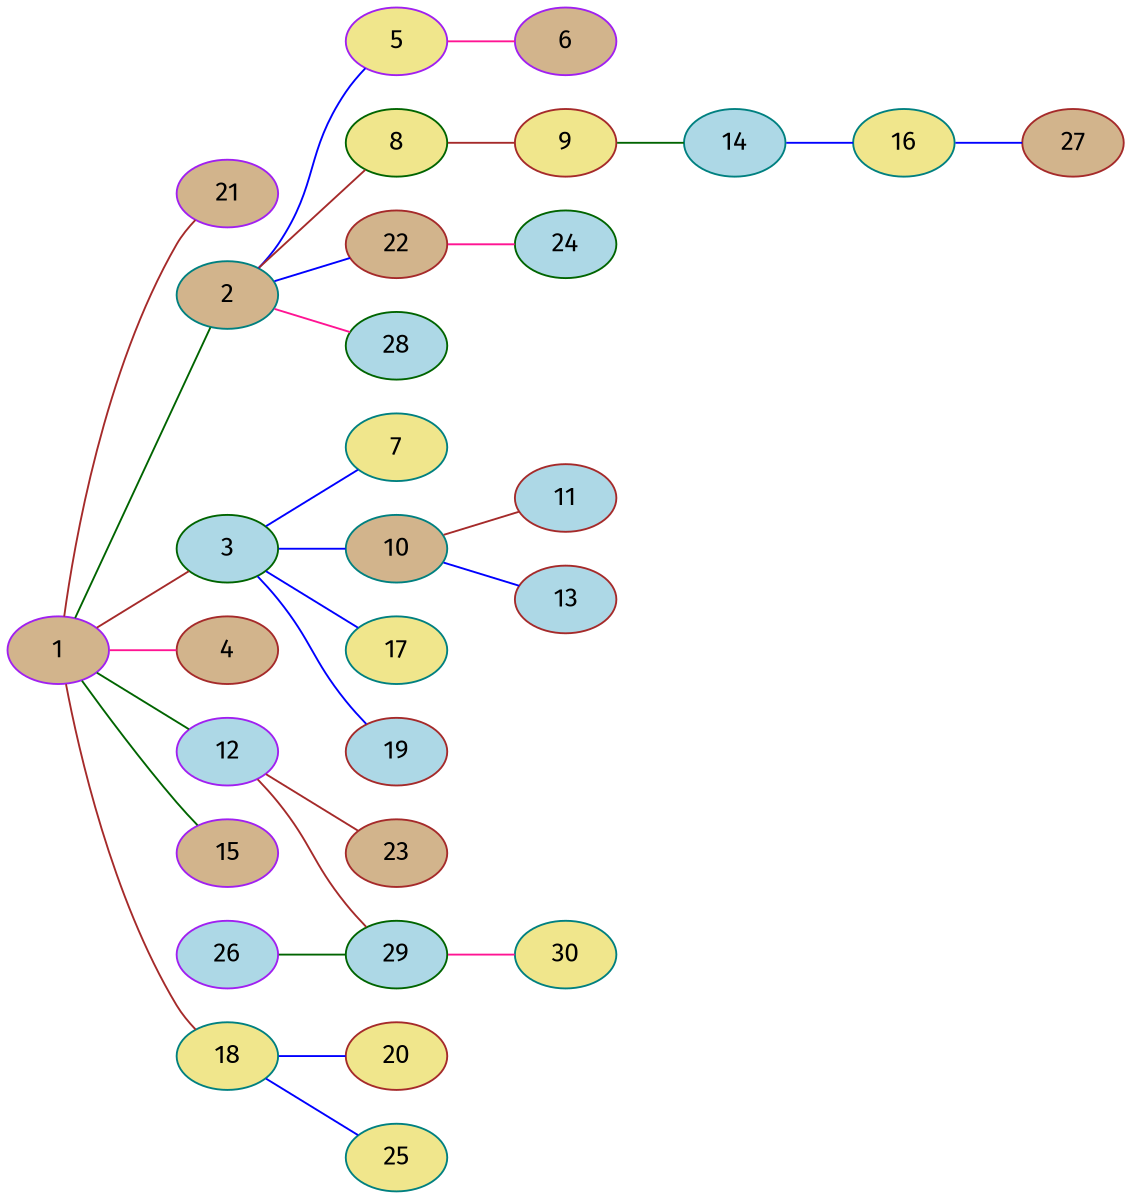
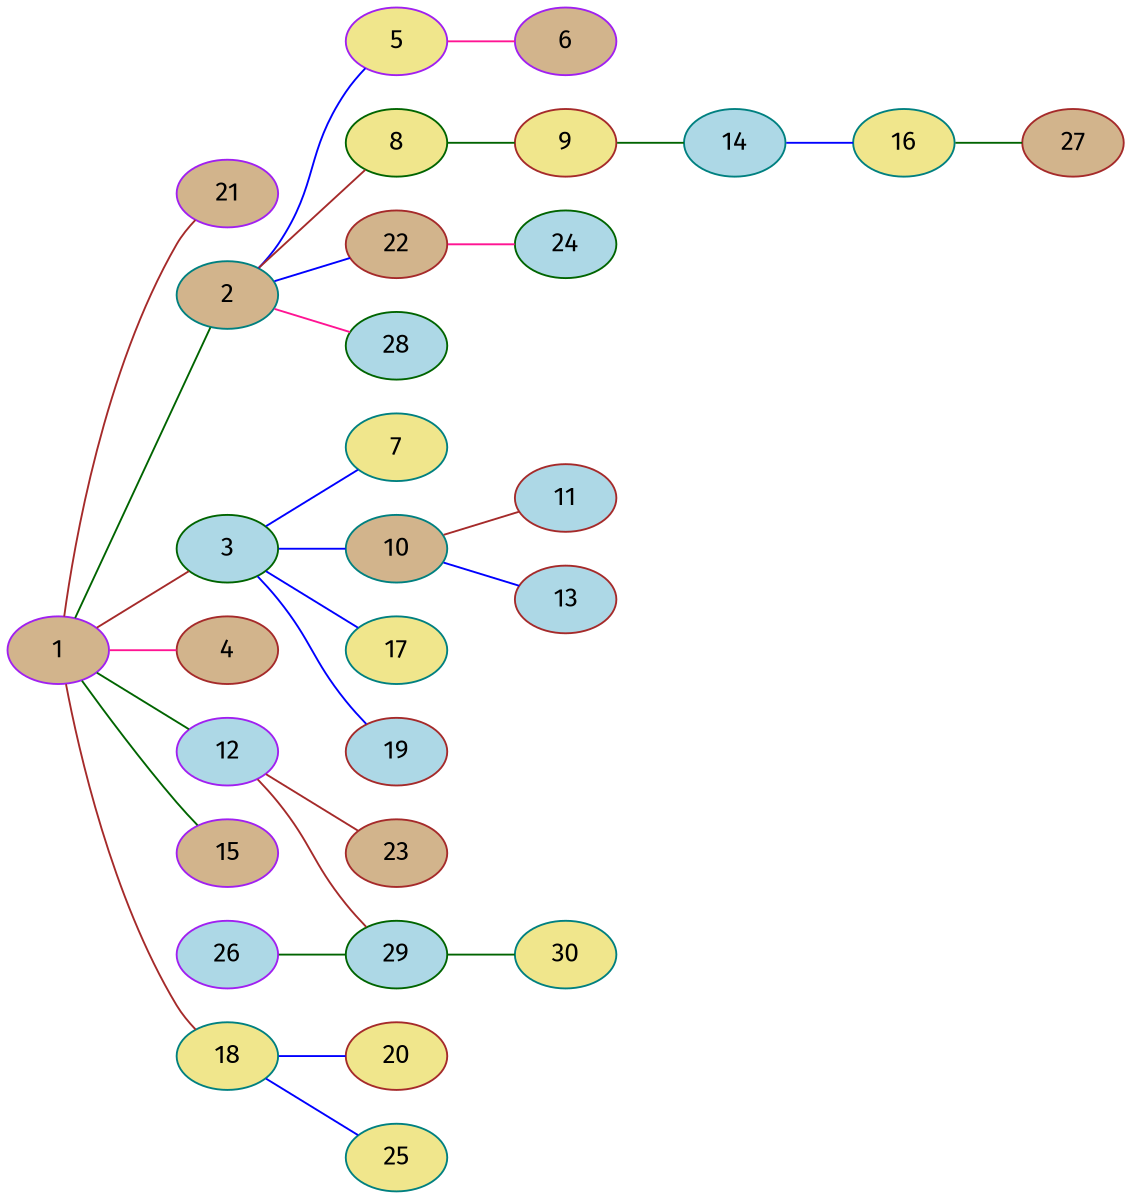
  graph {
    fontname="Fira Sans"
    rankdir=LR
    node [color=teal fillcolor=tan fontname="Fira Sans" style=filled]
    edge [color=blue fontname="Fira Sans"]
    1 [color=purple]
    2
    3 [color=darkgreen fillcolor=lightblue]
    4 [color=brown]
    12 [color=purple fillcolor=lightblue]
    15 [color=purple]
    18 [fillcolor=khaki]
    21 [color=purple]
    5 [color=purple fillcolor=khaki]
    8 [color=darkgreen fillcolor=khaki]
    22 [color=brown]
    28 [color=darkgreen fillcolor=lightblue]
    7 [fillcolor=khaki]
    10
    17 [fillcolor=khaki]
    19 [color=brown fillcolor=lightblue]
    23 [color=brown]
    29 [color=darkgreen fillcolor=lightblue]
    20 [color=brown fillcolor=khaki]
    25 [fillcolor=khaki]
    6 [color=purple]
    9 [color=brown fillcolor=khaki]
    24 [color=darkgreen fillcolor=lightblue]
    11 [color=brown fillcolor=lightblue]
    13 [color=brown fillcolor=lightblue]
    26 [color=purple fillcolor=lightblue]
    14 [fillcolor=lightblue]
    16 [fillcolor=khaki]
    27 [color=brown]
    30 [fillcolor=khaki]
    1 -- 2 [color=darkgreen]
    1 -- 3 [color=brown]
    1 -- 4 [color=deeppink]
    1 -- 12 [color=darkgreen]
    1 -- 15 [color=darkgreen]
    1 -- 18 [color=brown]
    1 -- 21 [color=brown]
    2 -- 5
    2 -- 8 [color=brown]
    2 -- 22
    2 -- 28 [color=deeppink]
    3 -- 7
    3 -- 10
    3 -- 17
    3 -- 19
    12 -- 23 [color=brown]
    12 -- 29 [color=brown]
    18 -- 20
    18 -- 25
    5 -- 6 [color=deeppink]
-   8 -- 9 [color=brown]
+   8 -- 9 [color=darkgreen]
    22 -- 24 [color=deeppink]
    10 -- 11 [color=brown]
    10 -- 13
-   29 -- 30 [color=deeppink]
+   29 -- 30 [color=darkgreen]
    9 -- 14 [color=darkgreen]
    26 -- 29 [color=darkgreen]
    14 -- 16
-   16 -- 27
+   16 -- 27 [color=darkgreen]
  }
